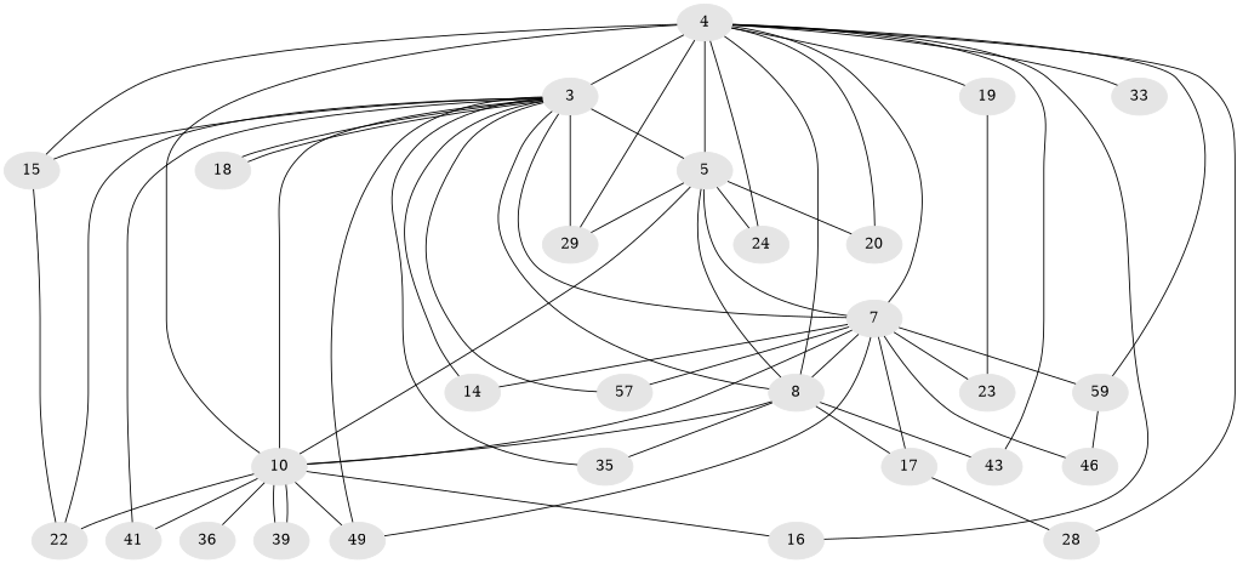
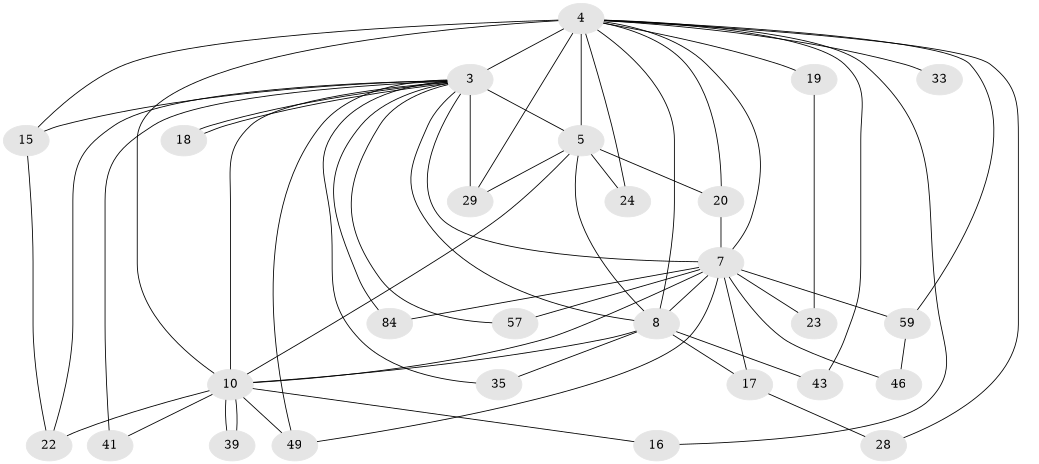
  graph {
    node [color=gray90 style=filled]
    n1 [label=4 super="+2"]
    3 [super="+4+50+42"]
    5 [super="+54+58+12"]
    7
    8 [super="+40+30+34"]
    10
    15
    16
    19
    20
    24
    28
    29 [super="+45"]
    33
    43
    59
-   14
+   14 [label=84]
    18
    22
    35
    41
    49
    57
    17
    23
    46
-   36
    39
    n1 -- 3 [weight=12]
    n1 -- 5 [weight=8]
    n1 -- 7 [weight=5]
    n1 -- 8 [weight=8]
    n1 -- 10 [weight=5]
    n1 -- 15 [weight=2]
    n1 -- 16
    n1 -- 19 [weight=2]
    n1 -- 20
    n1 -- 24
    n1 -- 28
    n1 -- 29
    n1 -- 33 [weight=2]
    n1 -- 43
    n1 -- 59
    3 -- 5 [weight=3]
    3 -- 7 [weight=3]
    3 -- 8 [weight=2]
    3 -- 10 [weight=2]
    3 -- 15
    3 -- 29 [weight=2]
    3 -- 14
    3 -- 18
    3 -- 18
    3 -- 22
    3 -- 35
    3 -- 41
    3 -- 49
    3 -- 57
-   5 -- 7 [weight=3]
+   20 -- 7 [weight=3]
    5 -- 8
    5 -- 10
    5 -- 20
    5 -- 24
    5 -- 29
    7 -- 8 [weight=2]
    7 -- 10
    7 -- 59
    7 -- 14
    7 -- 49
    7 -- 57
    7 -- 17
    7 -- 23
    7 -- 46
    8 -- 10
    8 -- 43
    8 -- 35
    8 -- 17
    10 -- 16
    10 -- 22
    10 -- 41
    10 -- 49
-   10 -- 36
    10 -- 39
    10 -- 39
    15 -- 22
    19 -- 23
    59 -- 46
    17 -- 28
  }
